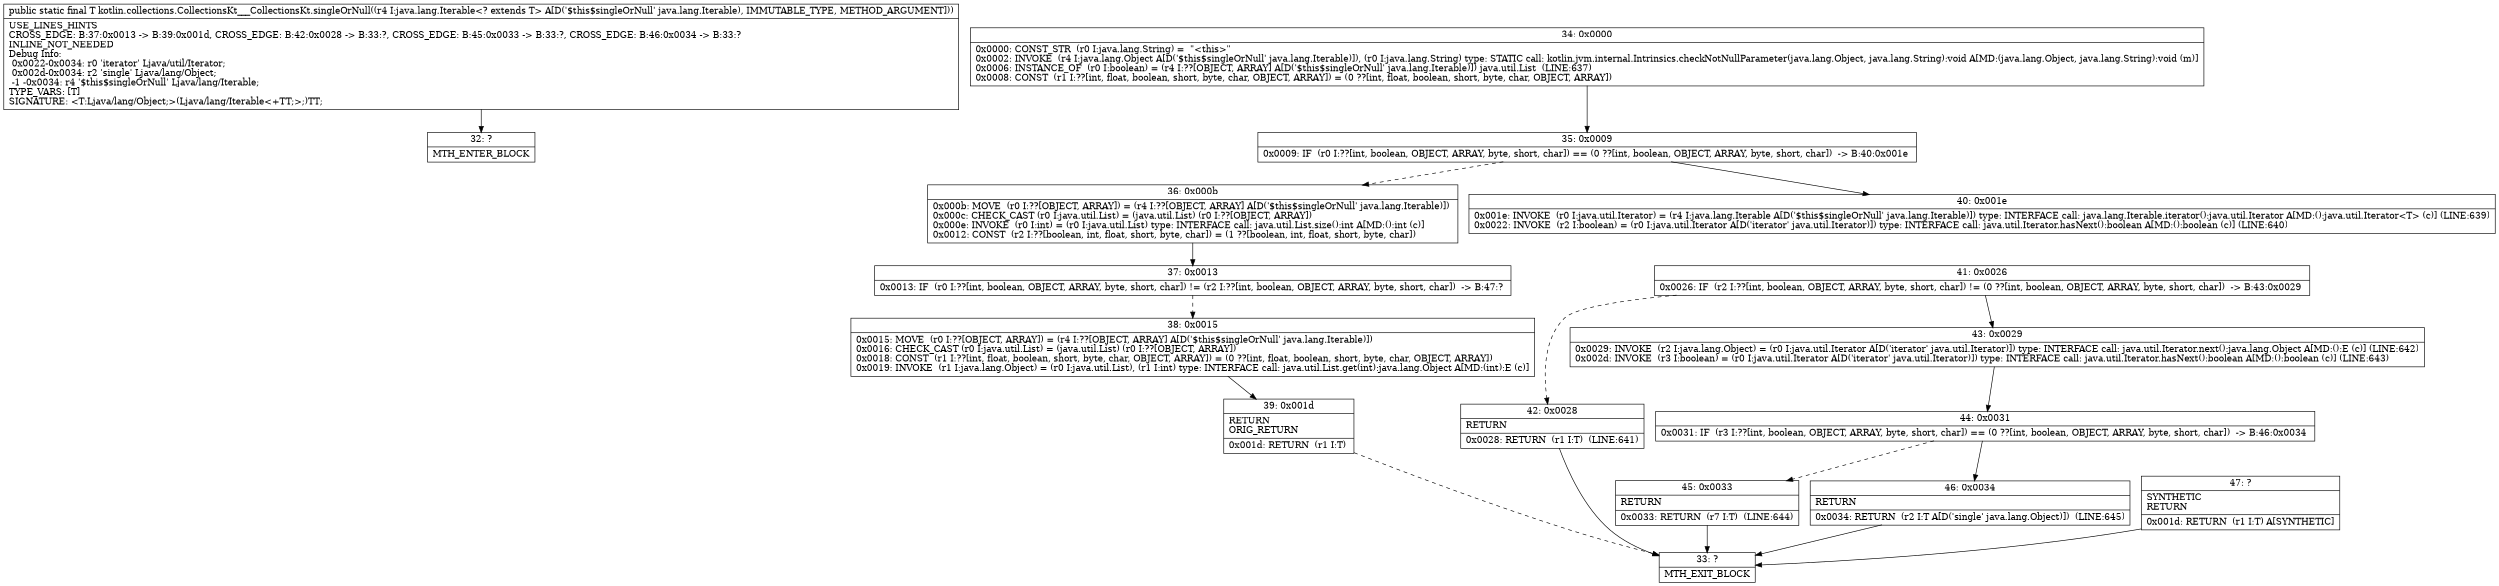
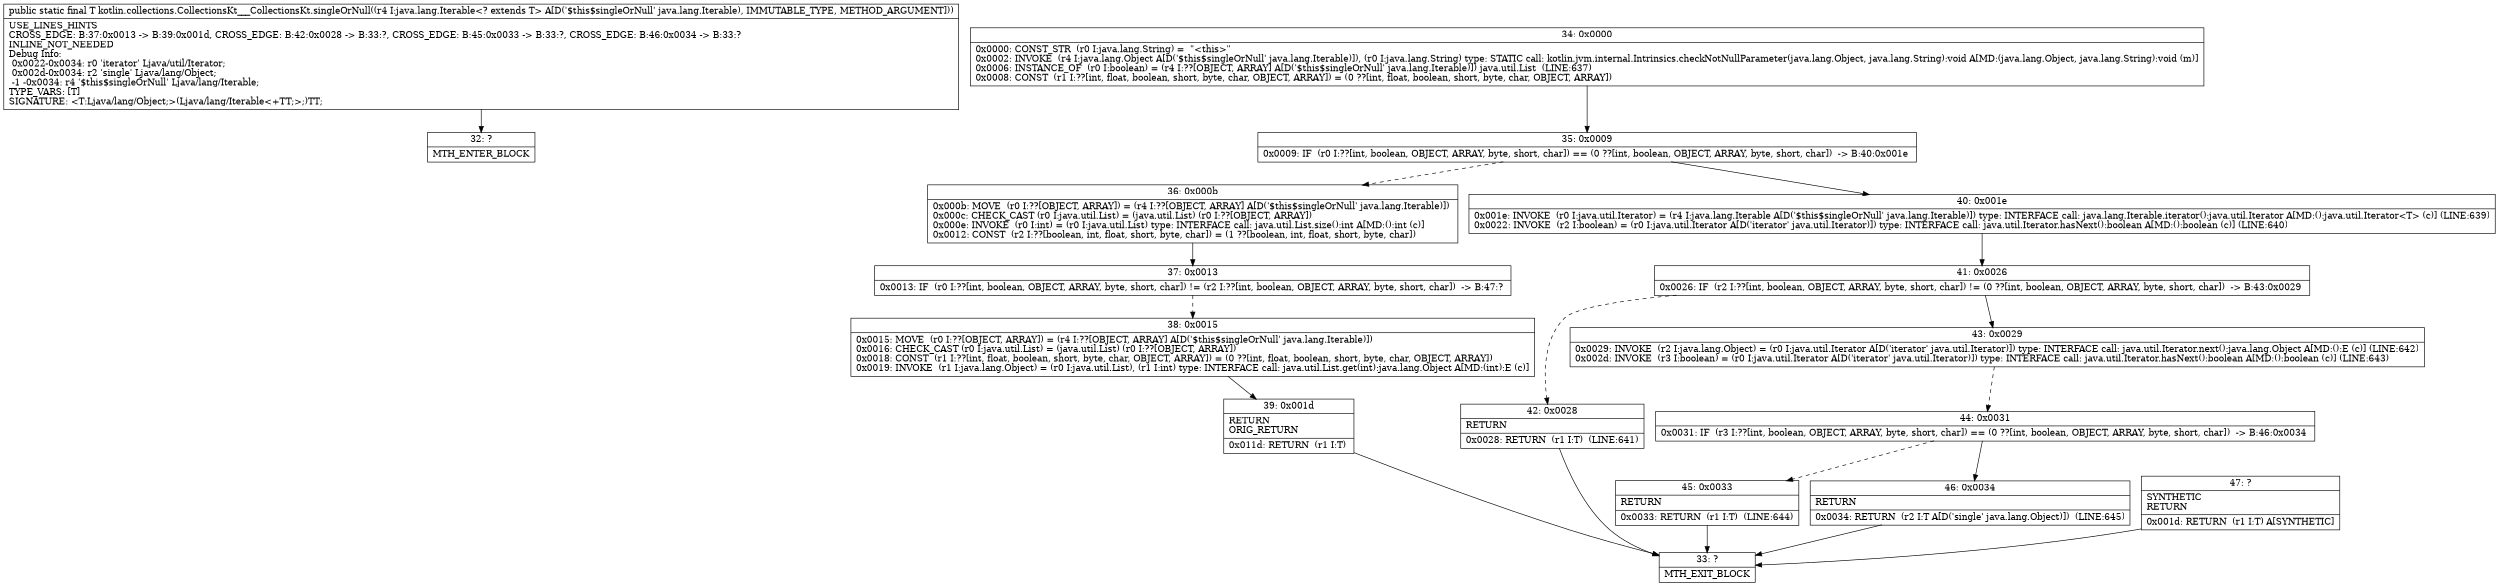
  digraph {
    node [shape=record]
    n1 [label="{32\:\ ?|MTH_ENTER_BLOCK\l}"]
    n2 [label="{34\:\ 0x0000|0x0000: CONST_STR  (r0 I:java.lang.String) =  \"\<this\>\" \l0x0002: INVOKE  (r4 I:java.lang.Object A[D('$this$singleOrNull' java.lang.Iterable)]), (r0 I:java.lang.String) type: STATIC call: kotlin.jvm.internal.Intrinsics.checkNotNullParameter(java.lang.Object, java.lang.String):void A[MD:(java.lang.Object, java.lang.String):void (m)]\l0x0006: INSTANCE_OF  (r0 I:boolean) = (r4 I:??[OBJECT, ARRAY] A[D('$this$singleOrNull' java.lang.Iterable)]) java.util.List  (LINE:637)\l0x0008: CONST  (r1 I:??[int, float, boolean, short, byte, char, OBJECT, ARRAY]) = (0 ??[int, float, boolean, short, byte, char, OBJECT, ARRAY]) \l}"]
    n3 [label="{35\:\ 0x0009|0x0009: IF  (r0 I:??[int, boolean, OBJECT, ARRAY, byte, short, char]) == (0 ??[int, boolean, OBJECT, ARRAY, byte, short, char])  \-\> B:40:0x001e \l}"]
    n4 [label="{36\:\ 0x000b|0x000b: MOVE  (r0 I:??[OBJECT, ARRAY]) = (r4 I:??[OBJECT, ARRAY] A[D('$this$singleOrNull' java.lang.Iterable)]) \l0x000c: CHECK_CAST (r0 I:java.util.List) = (java.util.List) (r0 I:??[OBJECT, ARRAY]) \l0x000e: INVOKE  (r0 I:int) = (r0 I:java.util.List) type: INTERFACE call: java.util.List.size():int A[MD:():int (c)]\l0x0012: CONST  (r2 I:??[boolean, int, float, short, byte, char]) = (1 ??[boolean, int, float, short, byte, char]) \l}"]
    n5 [label="{40\:\ 0x001e|0x001e: INVOKE  (r0 I:java.util.Iterator) = (r4 I:java.lang.Iterable A[D('$this$singleOrNull' java.lang.Iterable)]) type: INTERFACE call: java.lang.Iterable.iterator():java.util.Iterator A[MD:():java.util.Iterator\<T\> (c)] (LINE:639)\l0x0022: INVOKE  (r2 I:boolean) = (r0 I:java.util.Iterator A[D('iterator' java.util.Iterator)]) type: INTERFACE call: java.util.Iterator.hasNext():boolean A[MD:():boolean (c)] (LINE:640)\l}"]
    n6 [label="{37\:\ 0x0013|0x0013: IF  (r0 I:??[int, boolean, OBJECT, ARRAY, byte, short, char]) != (r2 I:??[int, boolean, OBJECT, ARRAY, byte, short, char])  \-\> B:47:? \l}"]
    n7 [label="{41\:\ 0x0026|0x0026: IF  (r2 I:??[int, boolean, OBJECT, ARRAY, byte, short, char]) != (0 ??[int, boolean, OBJECT, ARRAY, byte, short, char])  \-\> B:43:0x0029 \l}"]
    n8 [label="{38\:\ 0x0015|0x0015: MOVE  (r0 I:??[OBJECT, ARRAY]) = (r4 I:??[OBJECT, ARRAY] A[D('$this$singleOrNull' java.lang.Iterable)]) \l0x0016: CHECK_CAST (r0 I:java.util.List) = (java.util.List) (r0 I:??[OBJECT, ARRAY]) \l0x0018: CONST  (r1 I:??[int, float, boolean, short, byte, char, OBJECT, ARRAY]) = (0 ??[int, float, boolean, short, byte, char, OBJECT, ARRAY]) \l0x0019: INVOKE  (r1 I:java.lang.Object) = (r0 I:java.util.List), (r1 I:int) type: INTERFACE call: java.util.List.get(int):java.lang.Object A[MD:(int):E (c)]\l}"]
-   n9 [label="{39\:\ 0x001d|RETURN\lORIG_RETURN\l|0x001d: RETURN  (r1 I:T) \l}"]
+   n9 [label="{39\:\ 0x001d|RETURN\lORIG_RETURN\l|0x011d: RETURN  (r1 I:T) \l}"]
    n10 [label="{47\:\ ?|SYNTHETIC\lRETURN\l|0x001d: RETURN  (r1 I:T) A[SYNTHETIC]\l}"]
    n11 [label="{33\:\ ?|MTH_EXIT_BLOCK\l}"]
    n12 [label="{42\:\ 0x0028|RETURN\l|0x0028: RETURN  (r1 I:T)  (LINE:641)\l}"]
    n13 [label="{43\:\ 0x0029|0x0029: INVOKE  (r2 I:java.lang.Object) = (r0 I:java.util.Iterator A[D('iterator' java.util.Iterator)]) type: INTERFACE call: java.util.Iterator.next():java.lang.Object A[MD:():E (c)] (LINE:642)\l0x002d: INVOKE  (r3 I:boolean) = (r0 I:java.util.Iterator A[D('iterator' java.util.Iterator)]) type: INTERFACE call: java.util.Iterator.hasNext():boolean A[MD:():boolean (c)] (LINE:643)\l}"]
    n14 [label="{44\:\ 0x0031|0x0031: IF  (r3 I:??[int, boolean, OBJECT, ARRAY, byte, short, char]) == (0 ??[int, boolean, OBJECT, ARRAY, byte, short, char])  \-\> B:46:0x0034 \l}"]
-   n15 [label="{45\:\ 0x0033|RETURN\l|0x0033: RETURN  (r7 I:T)  (LINE:644)\l}"]
+   n15 [label="{45\:\ 0x0033|RETURN\l|0x0033: RETURN  (r1 I:T)  (LINE:644)\l}"]
    n16 [label="{46\:\ 0x0034|RETURN\l|0x0034: RETURN  (r2 I:T A[D('single' java.lang.Object)])  (LINE:645)\l}"]
    n17 [label="{public static final T kotlin.collections.CollectionsKt___CollectionsKt.singleOrNull((r4 I:java.lang.Iterable\<? extends T\> A[D('$this$singleOrNull' java.lang.Iterable), IMMUTABLE_TYPE, METHOD_ARGUMENT]))  | USE_LINES_HINTS\lCROSS_EDGE: B:37:0x0013 \-\> B:39:0x001d, CROSS_EDGE: B:42:0x0028 \-\> B:33:?, CROSS_EDGE: B:45:0x0033 \-\> B:33:?, CROSS_EDGE: B:46:0x0034 \-\> B:33:?\lINLINE_NOT_NEEDED\lDebug Info:\l  0x0022\-0x0034: r0 'iterator' Ljava\/util\/Iterator;\l  0x002d\-0x0034: r2 'single' Ljava\/lang\/Object;\l  \-1 \-0x0034: r4 '$this$singleOrNull' Ljava\/lang\/Iterable;\lTYPE_VARS: [T]\lSIGNATURE: \<T:Ljava\/lang\/Object;\>(Ljava\/lang\/Iterable\<+TT;\>;)TT;\l}"]
    n2 -> n3
    n3 -> n4 [style=dashed]
    n3 -> n5
    n4 -> n6
+   n5 -> n7
    n6 -> n8 [style=dashed]
    n7 -> n12 [style=dashed]
    n7 -> n13
    n8 -> n9
-   n9 -> n11 [style=dashed]
+   n9 -> n11
    n10 -> n11
    n12 -> n11
-   n13 -> n14
+   n13 -> n14 [style=dashed]
    n14 -> n15 [style=dashed]
    n14 -> n16
    n15 -> n11
    n16 -> n11
    n17 -> n1
  }
